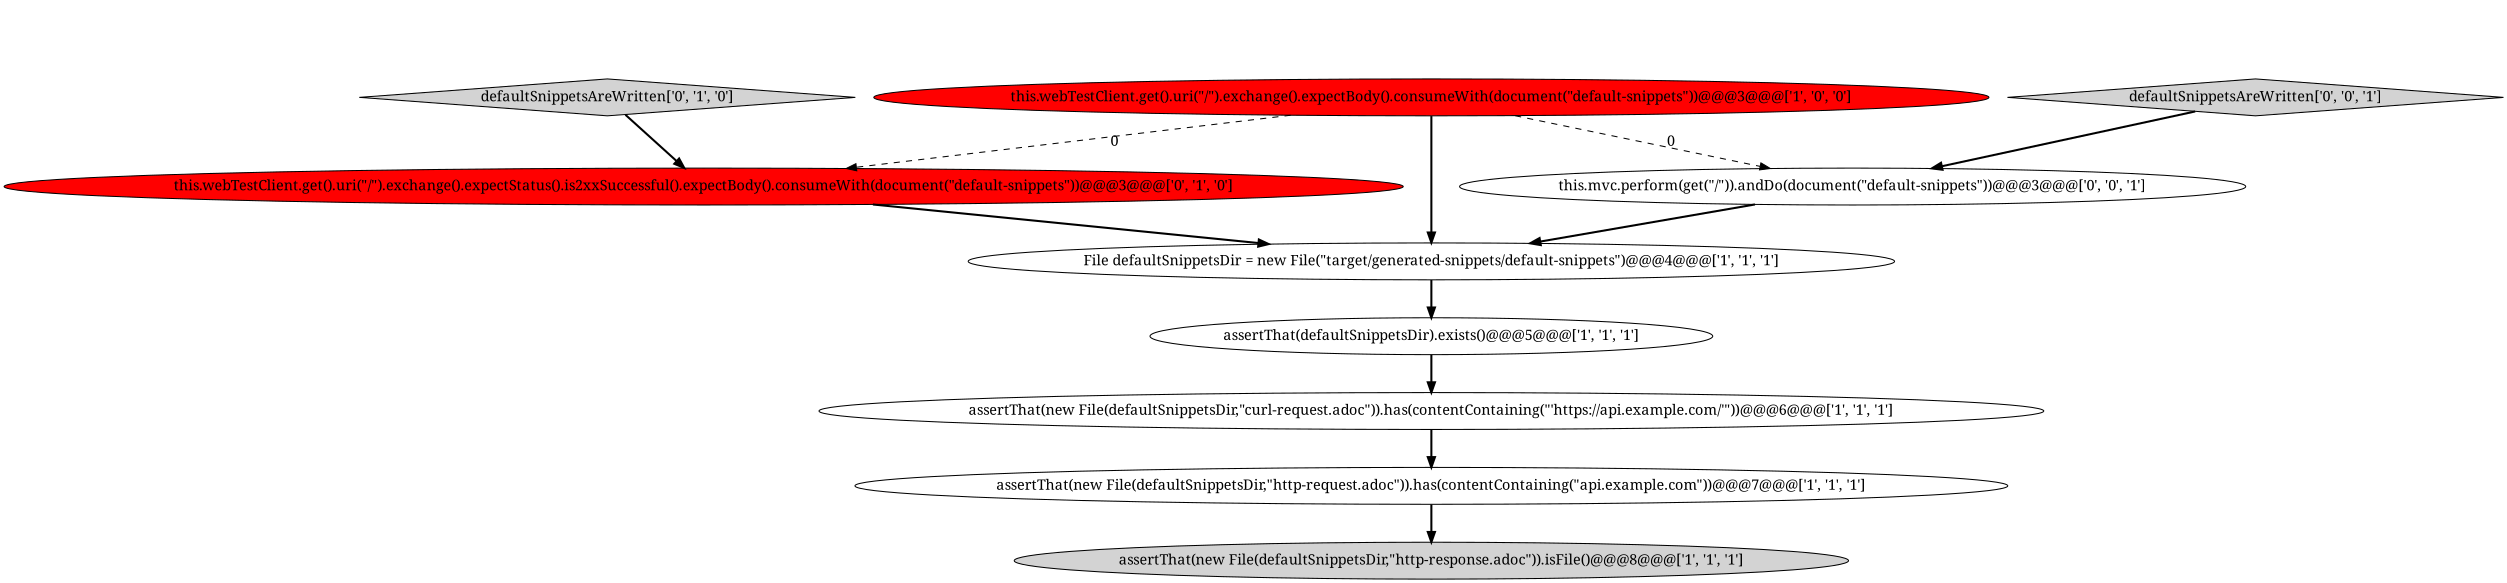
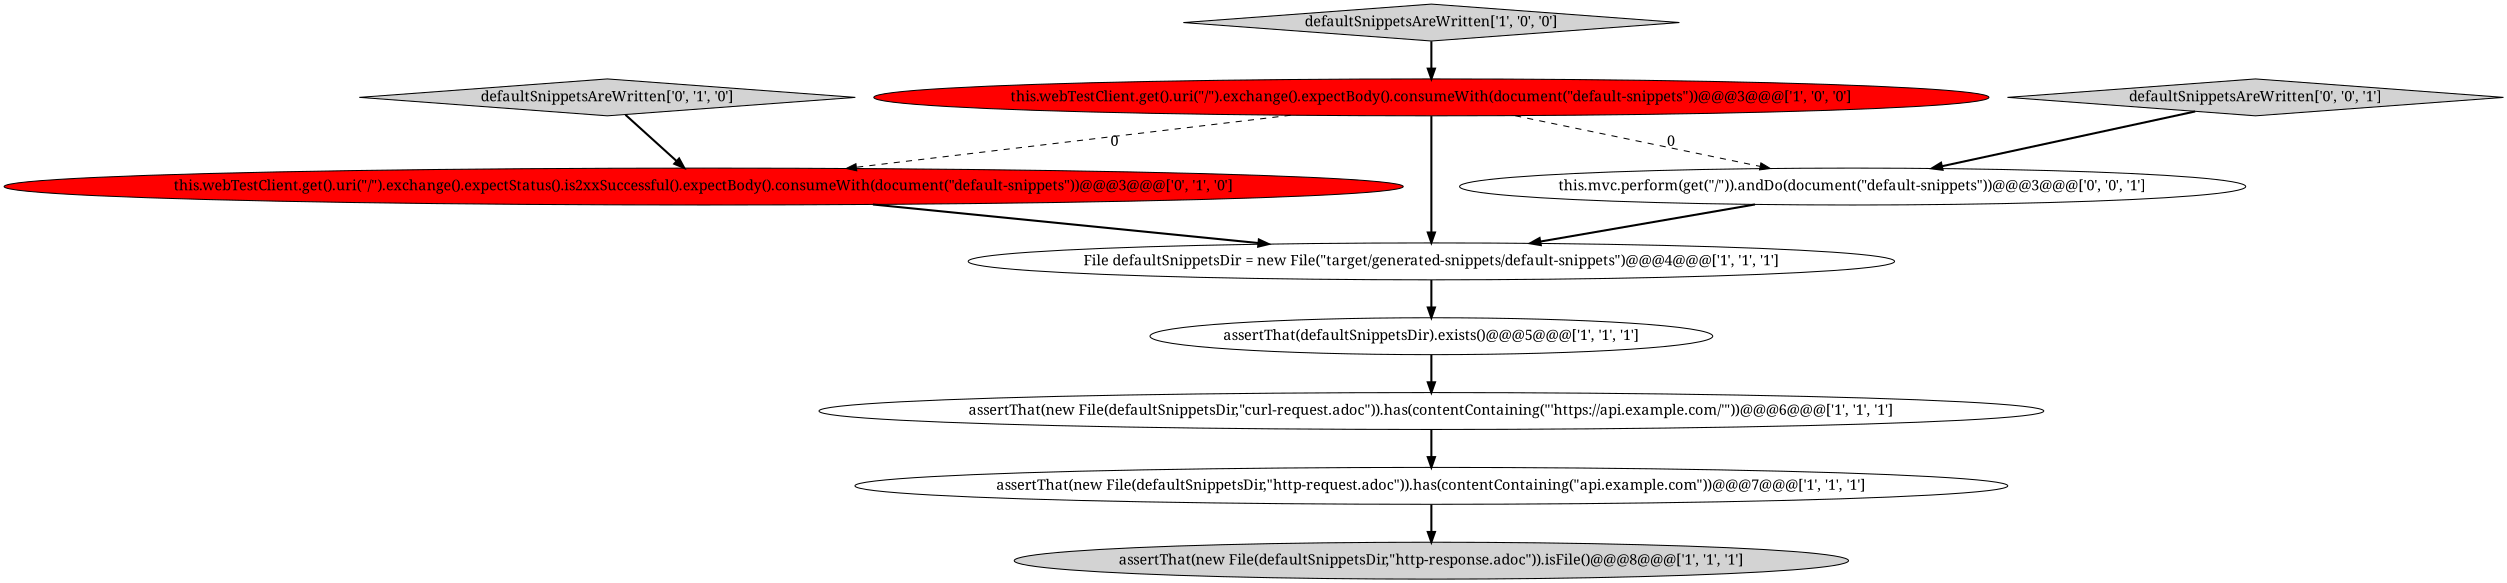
  digraph {
    fontname="Noto Serif"
    node [fillcolor=white shape=ellipse style=filled fontname="Noto Serif"]
    edge [style=bold fontname="Noto Serif"]
    n1 [label="assertThat(new File(defaultSnippetsDir,\"http-request.adoc\")).has(contentContaining(\"api.example.com\"))@@@7@@@['1', '1', '1']"]
    n2 [fillcolor=lightgray label="assertThat(new File(defaultSnippetsDir,\"http-response.adoc\")).isFile()@@@8@@@['1', '1', '1']"]
    n3 [fillcolor=lightgray label="defaultSnippetsAreWritten['0', '1', '0']" shape=diamond]
    n4 [fillcolor=red label="this.webTestClient.get().uri(\"/\").exchange().expectStatus().is2xxSuccessful().expectBody().consumeWith(document(\"default-snippets\"))@@@3@@@['0', '1', '0']"]
    n5 [fillcolor=lightgray label="defaultSnippetsAreWritten['0', '0', '1']" shape=diamond]
    n6 [label="this.mvc.perform(get(\"/\")).andDo(document(\"default-snippets\"))@@@3@@@['0', '0', '1']"]
    n7 [label="File defaultSnippetsDir = new File(\"target/generated-snippets/default-snippets\")@@@4@@@['1', '1', '1']"]
    n8 [label="assertThat(defaultSnippetsDir).exists()@@@5@@@['1', '1', '1']"]
    n9 [label="assertThat(new File(defaultSnippetsDir,\"curl-request.adoc\")).has(contentContaining(\"'https://api.example.com/'\"))@@@6@@@['1', '1', '1']"]
+   n10 [fillcolor=lightgray label="defaultSnippetsAreWritten['1', '0', '0']" shape=diamond]
    n11 [fillcolor=red label="this.webTestClient.get().uri(\"/\").exchange().expectBody().consumeWith(document(\"default-snippets\"))@@@3@@@['1', '0', '0']"]
    n1 -> n2
    n3 -> n4
    n4 -> n7
    n5 -> n6
    n6 -> n7
    n7 -> n8
    n8 -> n9
    n9 -> n1
+   n10 -> n11
    n11 -> n4 [label=0 style=dashed]
    n11 -> n6 [label=0 style=dashed]
    n11 -> n7
  }
